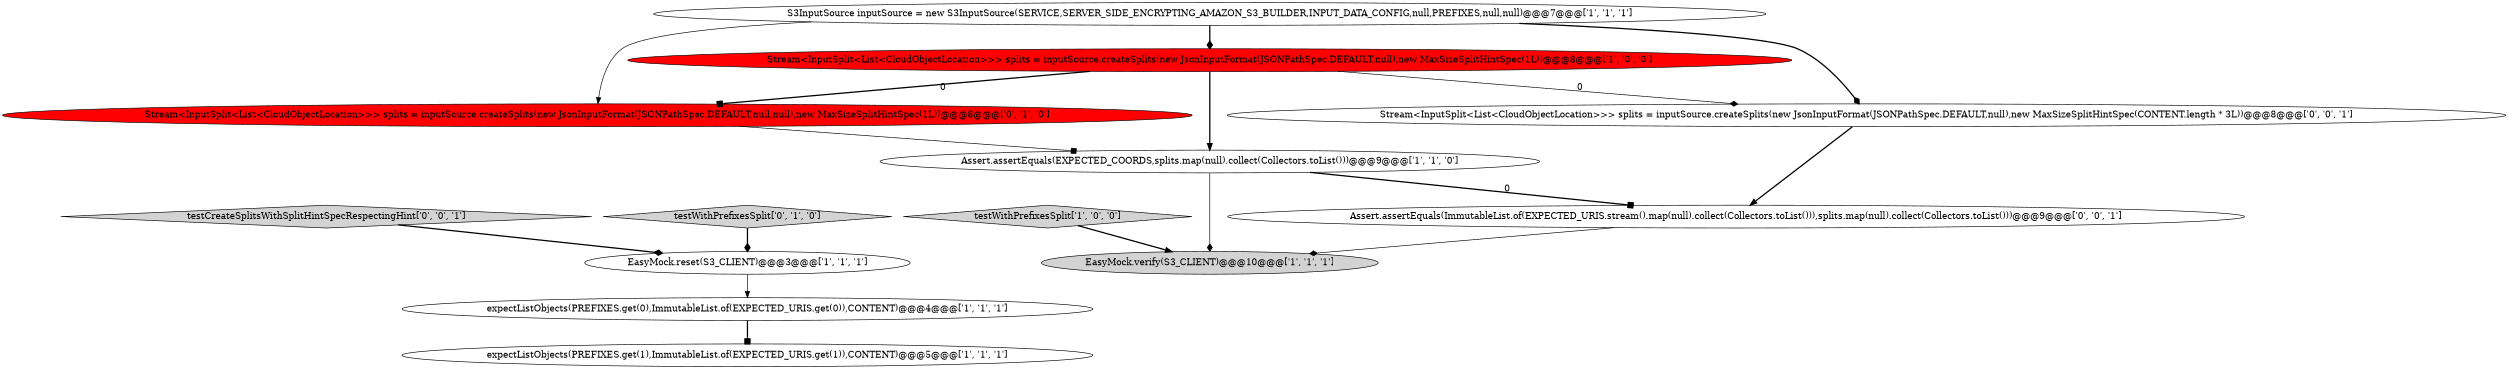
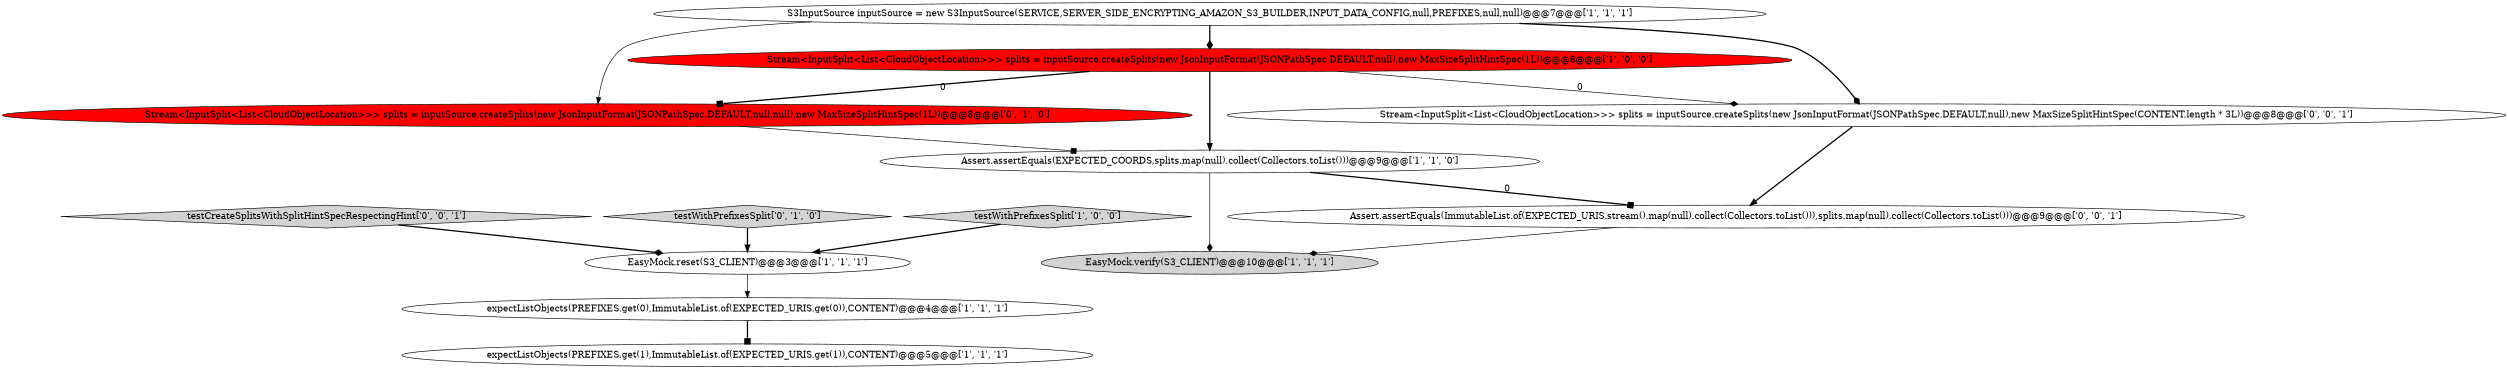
  digraph {
    node [fillcolor=white shape=ellipse style=filled]
    edge [arrowhead=normal style=bold]
    n1 [label="EasyMock.reset(S3_CLIENT)@@@3@@@['1', '1', '1']"]
    n2 [label="expectListObjects(PREFIXES.get(0),ImmutableList.of(EXPECTED_URIS.get(0)),CONTENT)@@@4@@@['1', '1', '1']"]
    n3 [label="expectListObjects(PREFIXES.get(1),ImmutableList.of(EXPECTED_URIS.get(1)),CONTENT)@@@5@@@['1', '1', '1']"]
    n4 [label="Assert.assertEquals(EXPECTED_COORDS,splits.map(null).collect(Collectors.toList()))@@@9@@@['1', '1', '0']"]
    n5 [fillcolor=lightgray label="EasyMock.verify(S3_CLIENT)@@@10@@@['1', '1', '1']"]
    n6 [label="Assert.assertEquals(ImmutableList.of(EXPECTED_URIS.stream().map(null).collect(Collectors.toList())),splits.map(null).collect(Collectors.toList()))@@@9@@@['0', '0', '1']"]
    n7 [label="S3InputSource inputSource = new S3InputSource(SERVICE,SERVER_SIDE_ENCRYPTING_AMAZON_S3_BUILDER,INPUT_DATA_CONFIG,null,PREFIXES,null,null)@@@7@@@['1', '1', '1']"]
    n8 [fillcolor=red label="Stream<InputSplit<List<CloudObjectLocation>>> splits = inputSource.createSplits(new JsonInputFormat(JSONPathSpec.DEFAULT,null),new MaxSizeSplitHintSpec(1L))@@@8@@@['1', '0', '0']"]
    n9 [label="Stream<InputSplit<List<CloudObjectLocation>>> splits = inputSource.createSplits(new JsonInputFormat(JSONPathSpec.DEFAULT,null),new MaxSizeSplitHintSpec(CONTENT.length * 3L))@@@8@@@['0', '0', '1']"]
    n10 [fillcolor=red label="Stream<InputSplit<List<CloudObjectLocation>>> splits = inputSource.createSplits(new JsonInputFormat(JSONPathSpec.DEFAULT,null,null),new MaxSizeSplitHintSpec(1L))@@@8@@@['0', '1', '0']"]
    n11 [fillcolor=lightgray label="testCreateSplitsWithSplitHintSpecRespectingHint['0', '0', '1']" shape=diamond]
    n12 [fillcolor=lightgray label="testWithPrefixesSplit['1', '0', '0']" shape=diamond]
    n13 [fillcolor=lightgray label="testWithPrefixesSplit['0', '1', '0']" shape=diamond]
    n1 -> n2 [style=solid]
    n2 -> n3 [arrowhead=box]
    n4 -> n5 [arrowhead=diamond style=solid]
    n4 -> n6 [arrowhead=box label=0]
    n6 -> n5 [arrowhead=diamond style=solid]
    n7 -> n8 [arrowhead=diamond]
    n7 -> n9 [arrowhead=diamond]
    n7 -> n10 [style=solid]
    n8 -> n4
    n8 -> n9 [arrowhead=diamond label=0 style=solid]
    n8 -> n10 [arrowhead=box label=0]
    n9 -> n6
    n10 -> n4 [arrowhead=box style=solid]
    n11 -> n1 [arrowhead=diamond]
-   n12 -> n5
-   n13 -> n1 [arrowhead=diamond]
+   n12 -> n1
+   n13 -> n1
  }
